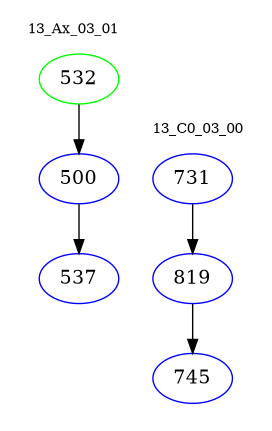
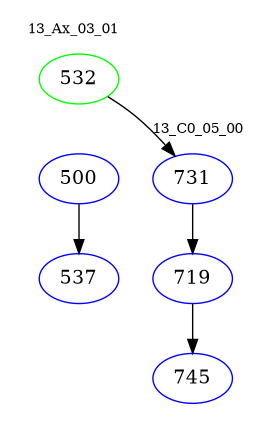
  digraph {
    node [color=blue]
    edge [color=black]
    n1 [color=green label=532]
    n2 [label=500]
    n3 [label=537]
    n4 [label=731]
-   n5 [label=819]
+   n5 [label=719]
    n6 [label=745]
    subgraph cluster_1 {
      color=white
      fontsize=10
      label="13_Ax_03_01"
      n1
      n2
      n3
    }
    subgraph cluster_2 {
      color=white
      fontsize=10
-     label="13_C0_03_00"
+     label="13_C0_05_00"
      n4
      n5
      n6
    }
-   n1 -> n2
+   n1 -> n4
    n2 -> n3
    n4 -> n5
    n5 -> n6
  }
